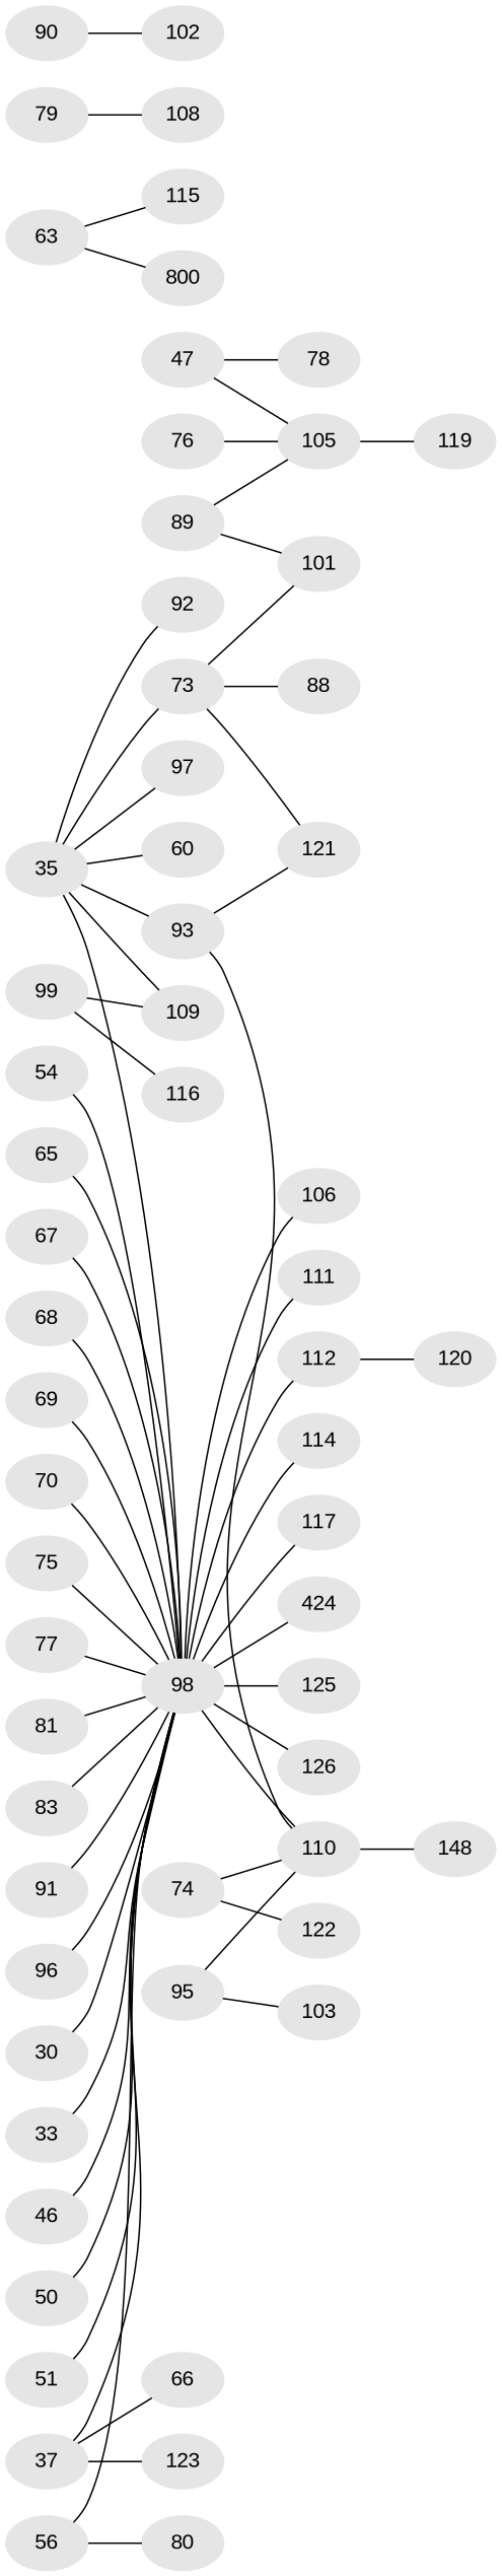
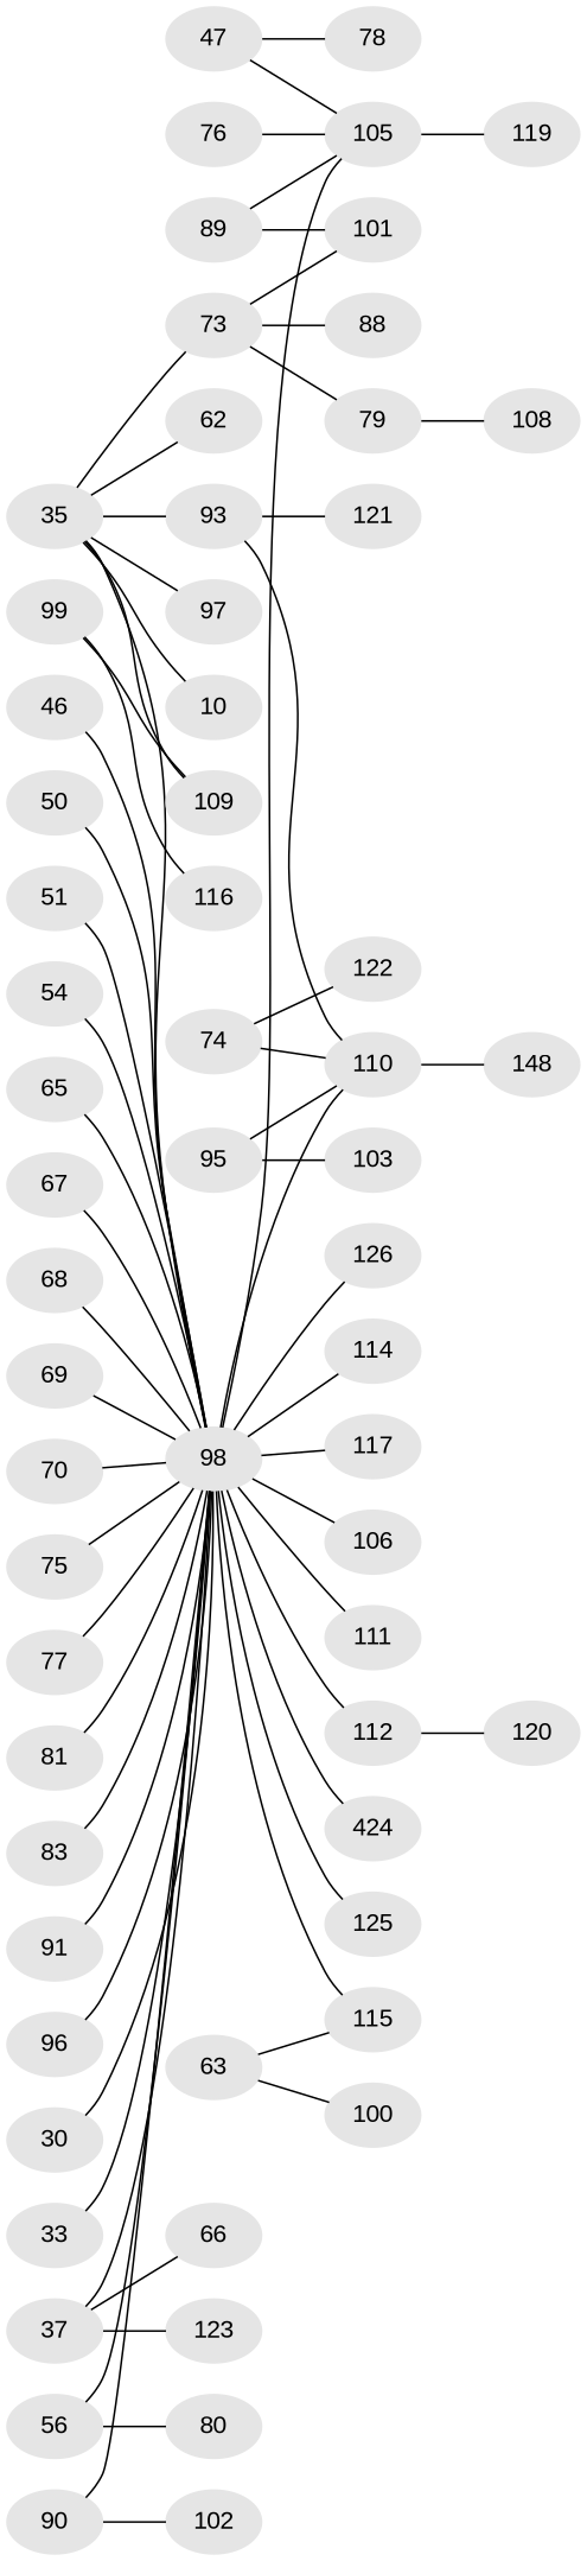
  graph {
    fontname="Liberation Sans"
    rankdir=LR
    node [color=gray90 fontname="Liberation Sans" style=filled]
    edge [fontname="Liberation Sans"]
    98 [super="+3+4+9+11+12+53+16+32+85+43+49+62+64+94"]
    105 [super="+58+84"]
    115 [super="+38"]
    110 [super="+40+87+104+107"]
    106
    111
    112
    114
    117
    n10 [label=424]
    125
    126
    30
    33
    35 [super="+7"]
-   60
+   60 [label=10]
    73 [super="+31+52"]
-   92
+   92 [label=62]
    93 [super="+41"]
    97
    109 [super="+15"]
    79
    88
    101
    121
    37
    66
    123 [super="+113"]
    46 [super="+45"]
    47
    78
    119
    50 [super="+44"]
    51
    54
    56
    80
    63
-   100 [label=800]
+   100
    65
    67
    68
    69 [super="+57"]
    70
    108
    n46 [label=148]
    74
    122
    75
    76
    77
    81
    83
    89
    90 [super="+72"]
    102
    91
    95
    103
    96
    120
    99 [super="+26"]
    116
+   98 -- 105
+   98 -- 115
    98 -- 110 [weight=4]
    98 -- 106
    98 -- 111
    98 -- 112
    98 -- 114
    98 -- 117
    98 -- n10
    98 -- 125
    98 -- 126
    105 -- 119
    110 -- n46
    112 -- 120
    30 -- 98
    33 -- 98
    35 -- 98
    35 -- 60
    35 -- 73
    35 -- 92
    35 -- 93 [weight=2]
    35 -- 97
    35 -- 109
-   73 -- 121
+   73 -- 79
    73 -- 88
    73 -- 101
    93 -- 110
    93 -- 121
    79 -- 108
    37 -- 98
    37 -- 66
    37 -- 123 [weight=2]
    46 -- 98
    47 -- 105
    47 -- 78
    50 -- 98
    51 -- 98
    54 -- 98
    56 -- 98
    56 -- 80
    63 -- 115
    63 -- 100
    65 -- 98
    67 -- 98
    68 -- 98
    69 -- 98 [weight=2]
    70 -- 98
    74 -- 110
    74 -- 122
    75 -- 98
    76 -- 105
    77 -- 98
    81 -- 98
    83 -- 98
    89 -- 105
    89 -- 101
+   90 -- 98
    90 -- 102
    91 -- 98
    95 -- 110
    95 -- 103
    96 -- 98
    99 -- 109
    99 -- 116
  }
